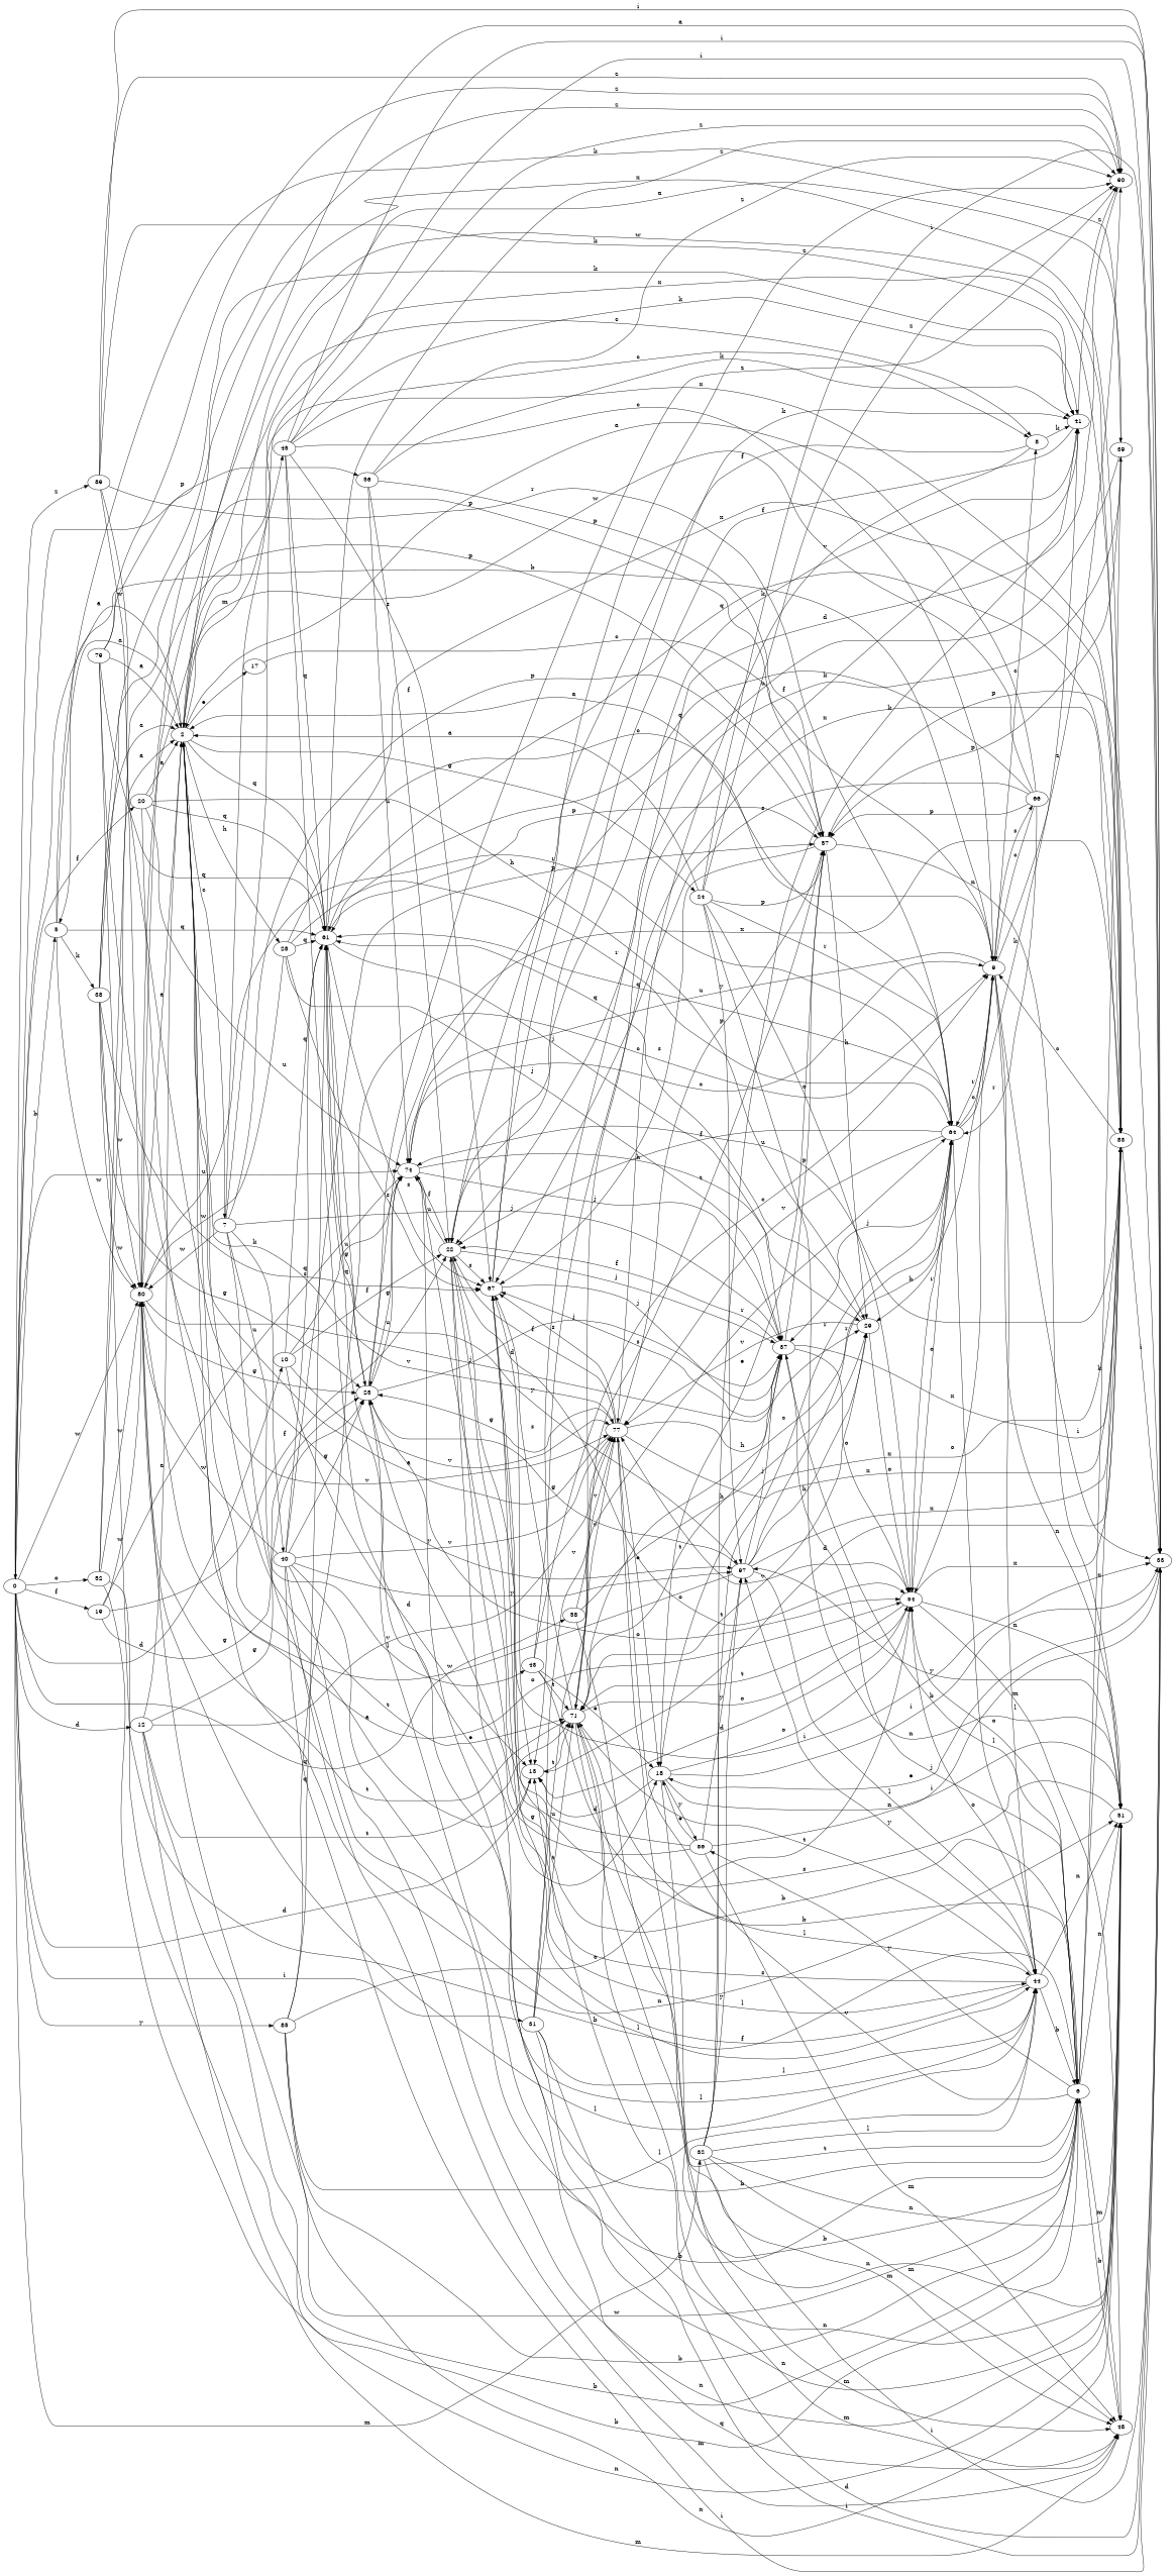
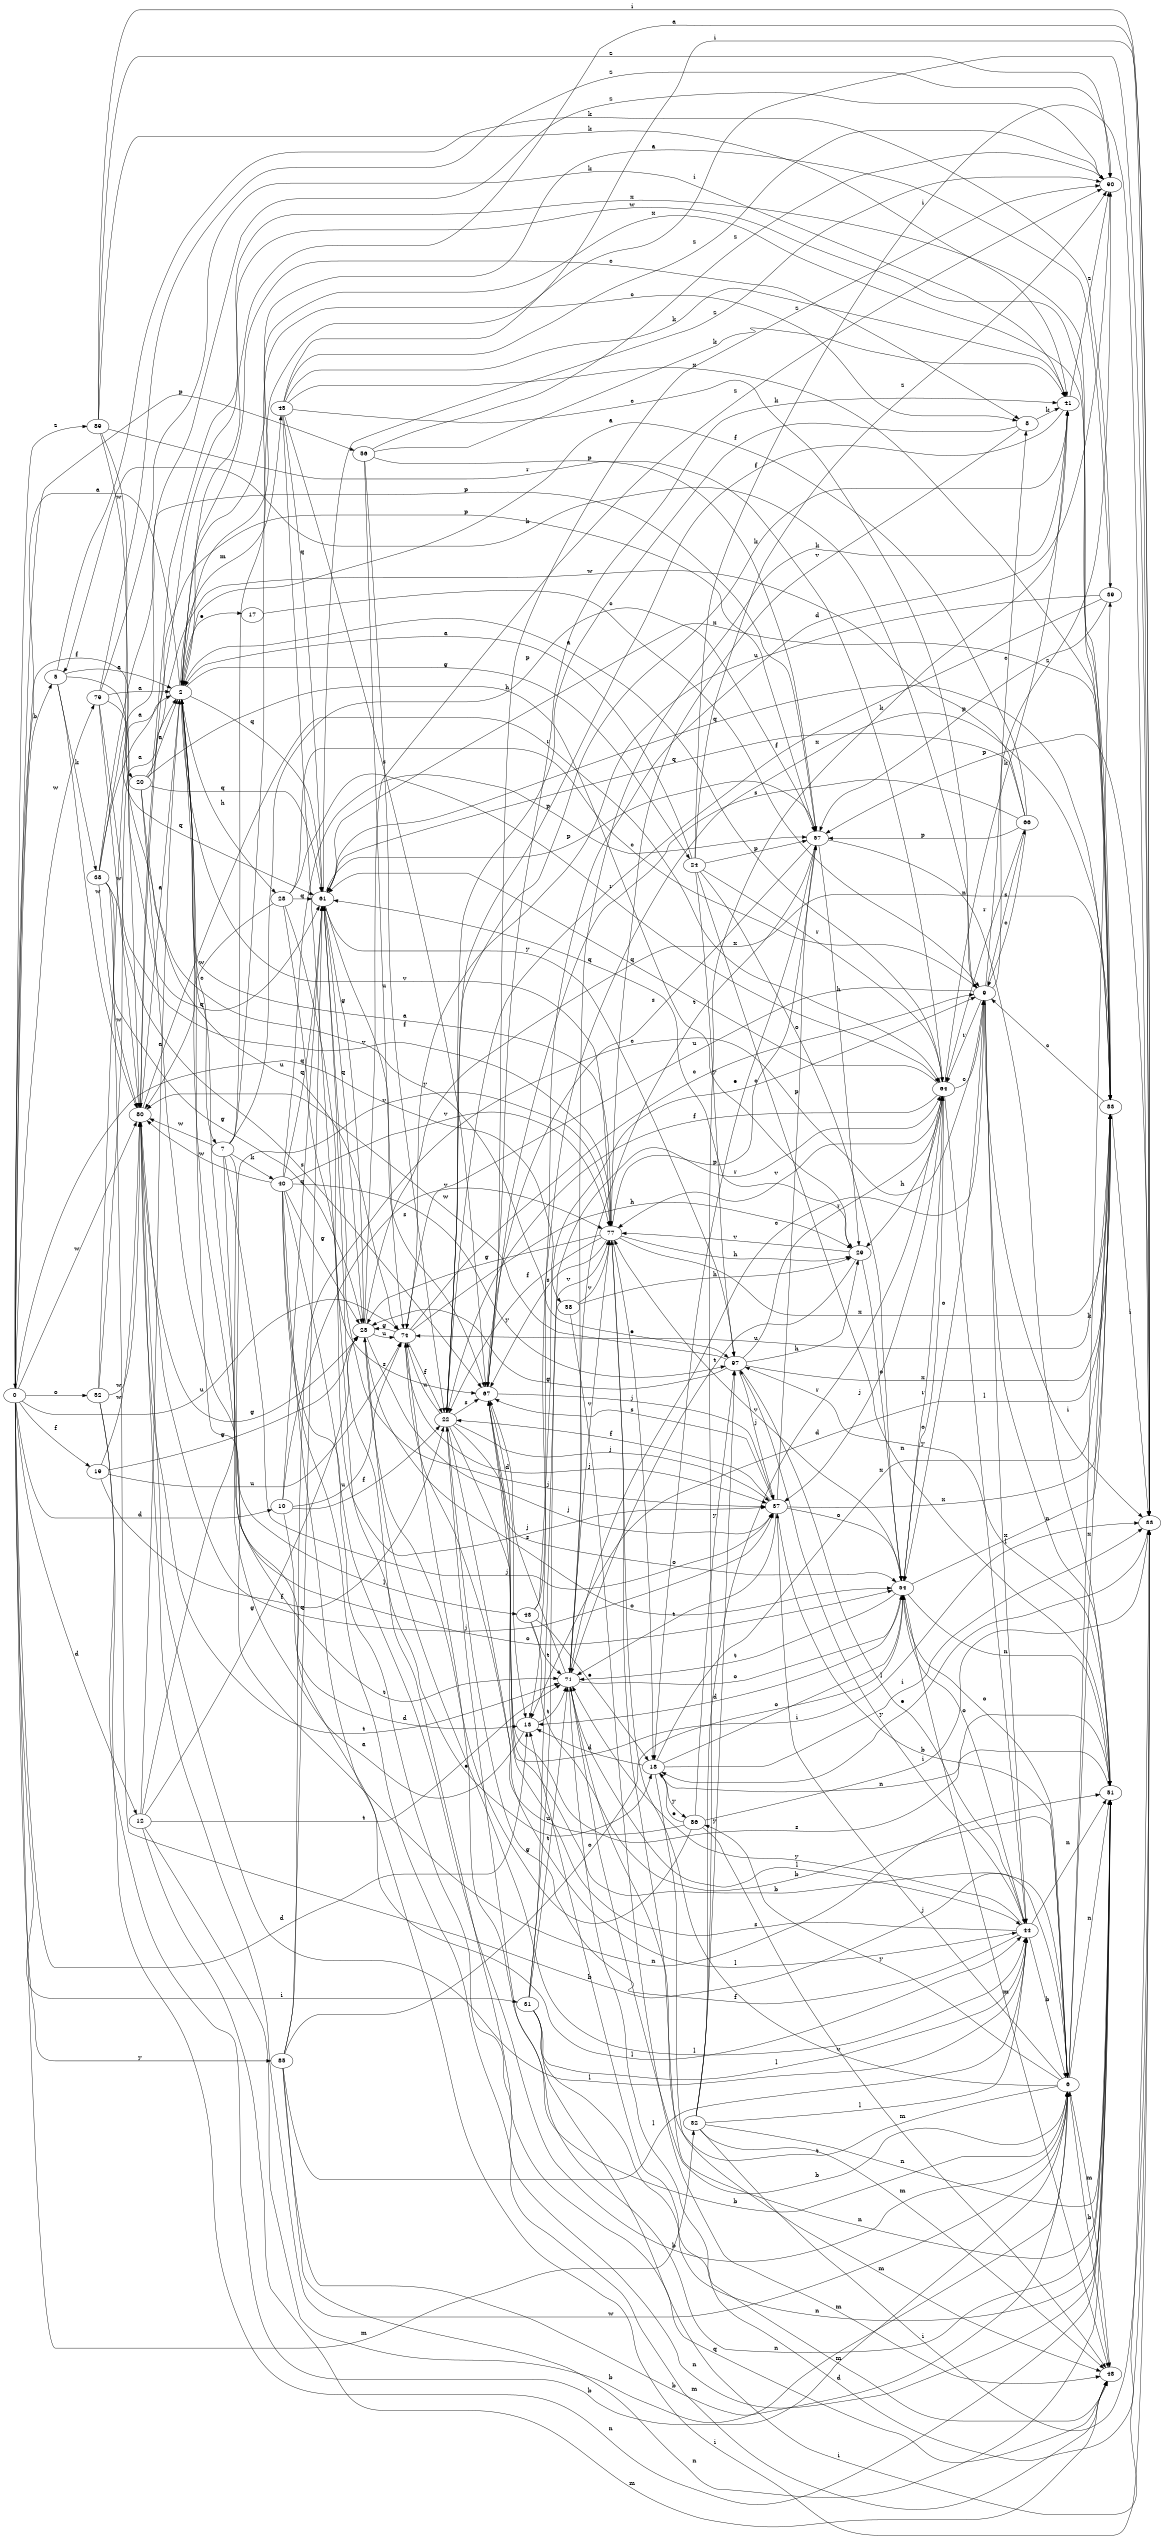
  strict digraph {
    rankdir=LR
    0
    5
    10
    12
    13
    19
    20
    31
    32
    52
    56
    58
    74
    79
    80
    85
    89
    2
    61
    38
    39
    77
    22
    71
    6
    48
    25
    83
    54
    29
    51
    33
    44
    64
    41
    n36 [label=97]
    57
    90
    37
    9
    7
    8
    17
    24
    28
    45
    40
    43
    67
    18
    86
    66
    0 -> 5 [label=b]
    0 -> 10 [label=d]
    0 -> 12 [label=d]
    0 -> 13 [label=d]
    0 -> 19 [label=f]
    0 -> 20 [label=f]
    0 -> 31 [label=i]
    0 -> 32 [label=m]
    0 -> 52 [label=o]
    0 -> 56 [label=p]
    0 -> 58 [label=q]
    0 -> 74 [label=u]
+   0 -> 79 [label=w]
    0 -> 80 [label=w]
    0 -> 85 [label=y]
    0 -> 89 [label=z]
    5 -> 80 [label=w]
    5 -> 2 [label=a]
    5 -> 61 [label=q]
    5 -> 38 [label=k]
    5 -> 39 [label=k]
    10 -> 13 [label=d]
    10 -> 74 [label=u]
    10 -> 61 [label=q]
    10 -> 77 [label=v]
    10 -> 22 [label=f]
    12 -> 2 [label=a]
    12 -> 77 [label=v]
    12 -> 71 [label=t]
    12 -> 6 [label=b]
    12 -> 48 [label=m]
    12 -> 25 [label=g]
    13 -> 2 [label=a]
    13 -> 71 [label=t]
    19 -> 74 [label=u]
    19 -> 80 [label=w]
    19 -> 22 [label=f]
    19 -> 25 [label=g]
    20 -> 74 [label=u]
    20 -> 2 [label=a]
    20 -> 61 [label=q]
    20 -> 83 [label=x]
    20 -> 54 [label=o]
    20 -> 29 [label=h]
    31 -> 77 [label=v]
    31 -> 71 [label=t]
    31 -> 51 [label=n]
    31 -> 33 [label=i]
    31 -> 44 [label=l]
    31 -> 64 [label=r]
    32 -> 48 [label=m]
    32 -> 51 [label=n]
    32 -> 33 [label=i]
    32 -> 44 [label=l]
    32 -> 64 [label=r]
    32 -> 41 [label=k]
    32 -> n36 [label=y]
    52 -> 80 [label=w]
    52 -> 2 [label=a]
    52 -> 6 [label=b]
    52 -> 51 [label=n]
    52 -> 57 [label=p]
    56 -> 74 [label=u]
    56 -> 22 [label=f]
    56 -> 41 [label=k]
    56 -> 57 [label=p]
    56 -> 90 [label=z]
    58 -> 77 [label=v]
    58 -> 48 [label=m]
    58 -> 29 [label=h]
    74 -> 22 [label=f]
    74 -> 6 [label=b]
    74 -> 25 [label=g]
    74 -> 29 [label=h]
    74 -> 37 [label=j]
    74 -> 9 [label=c]
    79 -> 80 [label=w]
    79 -> 2 [label=a]
    79 -> 61 [label=q]
    79 -> 77 [label=v]
    79 -> 41 [label=k]
    79 -> 90 [label=z]
    80 -> 2 [label=a]
    80 -> 71 [label=t]
    80 -> 25 [label=g]
    80 -> 44 [label=l]
    80 -> 64 [label=r]
    80 -> 37 [label=j]
    85 -> 61 [label=q]
    85 -> 6 [label=b]
    85 -> 54 [label=o]
    85 -> 51 [label=n]
    85 -> 44 [label=l]
    85 -> 9 [label=c]
    89 -> 80 [label=w]
    89 -> 33 [label=i]
    89 -> 64 [label=r]
    89 -> 41 [label=k]
    89 -> n36 [label=y]
    89 -> 90 [label=z]
    2 -> 0 [label=a]
    2 -> 61 [label=q]
    2 -> 77 [label=v]
    2 -> 71 [label=t]
    2 -> 83 [label=x]
    2 -> 51 [label=n]
    2 -> 7 [label=c]
    2 -> 8 [label=c]
    2 -> 17 [label=e]
    2 -> 24 [label=g]
    2 -> 28 [label=h]
    2 -> 45 [label=m]
    61 -> 25 [label=g]
    61 -> 83 [label=x]
    61 -> n36 [label=y]
    61 -> 57 [label=p]
    61 -> 90 [label=z]
    61 -> 37 [label=j]
    61 -> 67 [label=s]
    38 -> 80 [label=w]
    38 -> 2 [label=a]
    38 -> 6 [label=b]
    38 -> 25 [label=g]
    38 -> 57 [label=p]
    38 -> 90 [label=z]
    38 -> 67 [label=s]
    39 -> 74 [label=u]
    39 -> 2 [label=a]
    39 -> 22 [label=f]
    39 -> 57 [label=p]
    77 -> 2 [label=a]
    77 -> 22 [label=f]
    77 -> 25 [label=g]
    77 -> 83 [label=x]
    77 -> 29 [label=h]
    77 -> 51 [label=n]
    77 -> 57 [label=p]
    77 -> 67 [label=s]
    77 -> 18 [label=e]
    22 -> 74 [label=u]
    22 -> 54 [label=o]
    22 -> 51 [label=n]
    22 -> 33 [label=i]
    22 -> 44 [label=l]
    22 -> 41 [label=k]
    22 -> 37 [label=j]
    22 -> 67 [label=s]
    71 -> 77 [label=v]
    71 -> 6 [label=b]
    71 -> 48 [label=m]
    71 -> 54 [label=o]
    71 -> 44 [label=l]
    71 -> 41 [label=k]
    71 -> 9 [label=c]
    71 -> 67 [label=s]
    6 -> 80 [label=w]
    6 -> 39 [label=k]
    6 -> 77 [label=v]
    6 -> 71 [label=t]
    6 -> 48 [label=m]
    6 -> 83 [label=x]
    6 -> 54 [label=o]
    6 -> 51 [label=n]
    6 -> 37 [label=j]
    6 -> 86 [label=y]
    48 -> 61 [label=q]
    48 -> 6 [label=b]
    25 -> 74 [label=u]
    25 -> 61 [label=q]
    25 -> 83 [label=x]
    25 -> 54 [label=o]
    25 -> 44 [label=l]
    25 -> 90 [label=z]
    25 -> 37 [label=j]
    83 -> 13 [label=d]
    83 -> 74 [label=u]
    83 -> 80 [label=w]
    83 -> 61 [label=q]
    83 -> 33 [label=i]
    83 -> 9 [label=c]
    54 -> 13 [label=d]
    54 -> 77 [label=v]
    54 -> 71 [label=t]
    54 -> 48 [label=m]
    54 -> 83 [label=x]
    54 -> 51 [label=n]
    54 -> 64 [label=r]
    29 -> 61 [label=q]
    29 -> 77 [label=v]
    29 -> 71 [label=t]
    29 -> 54 [label=o]
    51 -> n36 [label=y]
    51 -> 67 [label=s]
    33 -> 13 [label=d]
    33 -> 2 [label=a]
    33 -> 57 [label=p]
    33 -> 18 [label=e]
    44 -> 22 [label=f]
-   44 -> 71 [label=t]
+   44 -> 71 [label=y]
    44 -> 6 [label=b]
    44 -> 54 [label=o]
    44 -> 51 [label=n]
    44 -> n36 [label=y]
    44 -> 67 [label=s]
    64 -> 2 [label=a]
    64 -> 61 [label=q]
    64 -> 77 [label=v]
    64 -> 22 [label=f]
    64 -> 54 [label=o]
    64 -> 29 [label=h]
    64 -> 44 [label=l]
    64 -> 41 [label=k]
    64 -> 37 [label=j]
    64 -> 9 [label=c]
    41 -> 22 [label=f]
    41 -> 90 [label=z]
    n36 -> 80 [label=w]
    n36 -> 25 [label=g]
    n36 -> 83 [label=x]
    n36 -> 29 [label=h]
    n36 -> 44 [label=l]
    n36 -> 64 [label=r]
    n36 -> 37 [label=j]
    57 -> 71 [label=t]
    57 -> 29 [label=h]
    57 -> 51 [label=n]
    57 -> 67 [label=s]
    57 -> 18 [label=e]
    90 -> 13 [label=d]
    37 -> 22 [label=f]
    37 -> 71 [label=t]
    37 -> 6 [label=b]
    37 -> 83 [label=x]
    37 -> 54 [label=o]
    37 -> 57 [label=p]
    37 -> 67 [label=s]
    9 -> 5 [label=b]
    9 -> 74 [label=u]
    9 -> 54 [label=o]
    9 -> 51 [label=n]
    9 -> 33 [label=i]
    9 -> 44 [label=l]
    9 -> 64 [label=r]
    9 -> 90 [label=z]
    9 -> 8 [label=c]
    9 -> 66 [label=s]
    7 -> 80 [label=w]
    7 -> 33 [label=i]
    7 -> 44 [label=l]
    7 -> 57 [label=p]
    7 -> 37 [label=j]
    7 -> 8 [label=c]
    7 -> 40 [label=k]
    7 -> 43 [label=l]
    8 -> 77 [label=v]
    8 -> 22 [label=f]
    8 -> 41 [label=k]
    17 -> 9 [label=c]
    24 -> 2 [label=a]
    24 -> 54 [label=o]
    24 -> 51 [label=n]
    24 -> 33 [label=i]
    24 -> 64 [label=r]
    24 -> n36 [label=y]
    24 -> 57 [label=p]
    24 -> 90 [label=z]
    28 -> 80 [label=w]
    28 -> 61 [label=q]
    28 -> 64 [label=r]
    28 -> 37 [label=j]
    28 -> 9 [label=c]
    28 -> 67 [label=s]
    45 -> 61 [label=q]
    45 -> 83 [label=x]
    45 -> 33 [label=i]
    45 -> 41 [label=k]
    45 -> 90 [label=z]
    45 -> 9 [label=c]
    45 -> 67 [label=s]
    45 -> 18 [label=e]
    40 -> 80 [label=w]
    40 -> 61 [label=q]
    40 -> 77 [label=v]
    40 -> 6 [label=b]
    40 -> 48 [label=m]
    40 -> 25 [label=g]
    40 -> 51 [label=n]
    40 -> 33 [label=i]
    40 -> n36 [label=y]
    40 -> 57 [label=p]
    43 -> 71 [label=t]
    43 -> 6 [label=b]
    43 -> 83 [label=x]
    43 -> 9 [label=c]
    43 -> 18 [label=e]
    67 -> 13 [label=d]
    67 -> 6 [label=b]
    67 -> 41 [label=k]
    67 -> 90 [label=z]
    67 -> 37 [label=j]
    18 -> 13 [label=d]
    18 -> 48 [label=m]
    18 -> 83 [label=x]
    18 -> 54 [label=o]
    18 -> 51 [label=n]
    18 -> 33 [label=i]
    18 -> 86 [label=y]
    86 -> 74 [label=u]
    86 -> 48 [label=m]
    86 -> 25 [label=g]
    86 -> 33 [label=i]
    86 -> n36 [label=y]
    86 -> 18 [label=e]
    66 -> 80 [label=w]
    66 -> 2 [label=a]
    66 -> 61 [label=q]
    66 -> 64 [label=r]
    66 -> 57 [label=p]
    66 -> 9 [label=c]
    66 -> 67 [label=s]
  }
